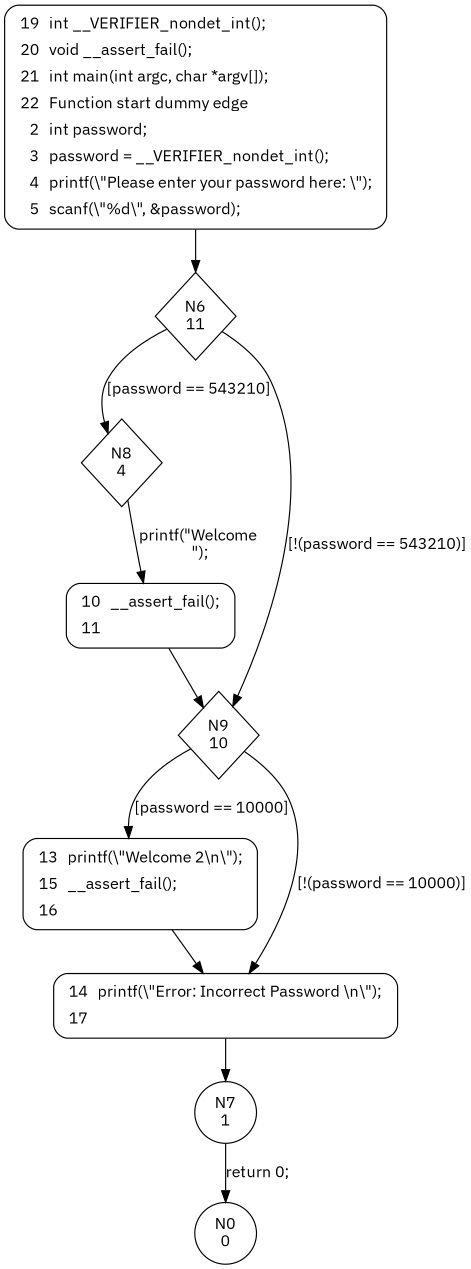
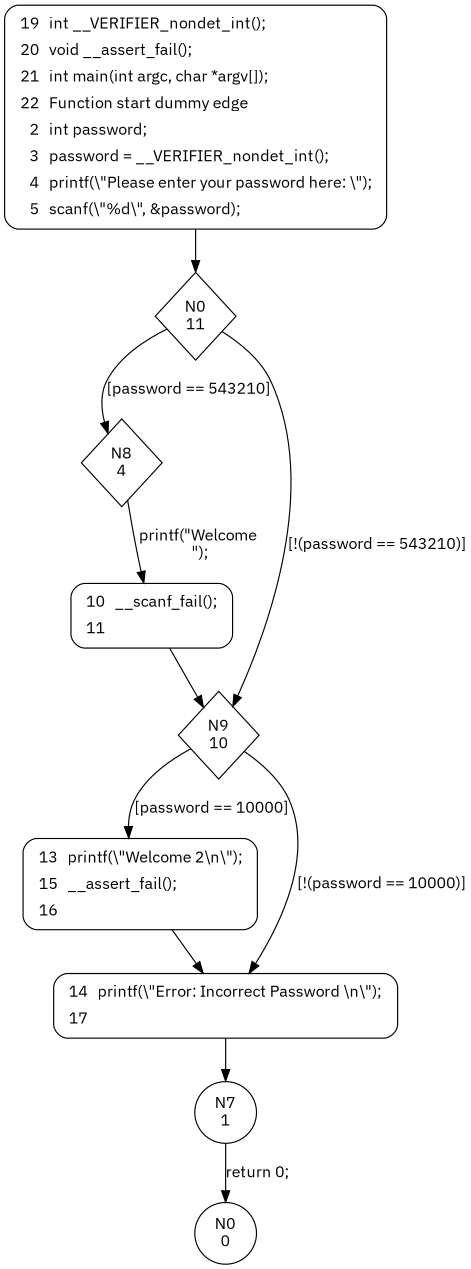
  digraph {
    fontname="IBM Plex Sans"
    node [fontname="IBM Plex Sans" shape=Mrecord]
    edge [fontname="IBM Plex Sans"]
    n1 [fillcolor=white label=<<table border="0" cellborder="0" cellpadding="3" bgcolor="white"><tr><td align="right">19</td><td align="left">int __VERIFIER_nondet_int();</td></tr><tr><td align="right">20</td><td align="left">void __assert_fail();</td></tr><tr><td align="right">21</td><td align="left">int main(int argc, char *argv[]);</td></tr><tr><td align="right">22</td><td align="left">Function start dummy edge</td></tr><tr><td align="right">2</td><td align="left">int password;</td></tr><tr><td align="right">3</td><td align="left">password = __VERIFIER_nondet_int();</td></tr><tr><td align="right">4</td><td align="left">printf(\&quot;Please enter your password here: \&quot;);</td></tr><tr><td align="right">5</td><td align="left">scanf(\&quot;%d\&quot;, &amp;password);</td></tr></table>> penwidth=1 style="filled,bold"]
-   n2 [label="N6\n11" shape=diamond]
+   n2 [label="N0\n11" shape=diamond]
    n3 [label="N8\n4" shape=diamond]
    n4 [label="N9\n10" shape=diamond]
-   n5 [fillcolor=white label=<<table border="0" cellborder="0" cellpadding="3" bgcolor="white"><tr><td align="right">10</td><td align="left">__assert_fail();</td></tr><tr><td align="right">11</td><td align="left"></td></tr></table>> penwidth=1 style="filled,bold"]
+   n5 [fillcolor=white label=<<table border="0" cellborder="0" cellpadding="3" bgcolor="white"><tr><td align="right">10</td><td align="left">__scanf_fail();</td></tr><tr><td align="right">11</td><td align="left"></td></tr></table>> penwidth=1 style="filled,bold"]
    n6 [fillcolor=white label=<<table border="0" cellborder="0" cellpadding="3" bgcolor="white"><tr><td align="right">13</td><td align="left">printf(\&quot;Welcome 2\n\&quot;);</td></tr><tr><td align="right">15</td><td align="left">__assert_fail();</td></tr><tr><td align="right">16</td><td align="left"></td></tr></table>> penwidth=1 style="filled,bold"]
    n7 [fillcolor=white label=<<table border="0" cellborder="0" cellpadding="3" bgcolor="white"><tr><td align="right">14</td><td align="left">printf(\&quot;Error: Incorrect Password \n\&quot;);</td></tr><tr><td align="right">17</td><td align="left"></td></tr></table>> penwidth=1 style="filled,bold"]
    n8 [label="N7\n1" shape=circle]
    n9 [label="N0\n0" shape=circle]
    n1 -> n2
    n2 -> n3 [label="[password == 543210]"]
    n2 -> n4 [label="[!(password == 543210)]"]
    n3 -> n5 [label="printf(\"Welcome \n\");"]
    n4 -> n6 [label="[password == 10000]"]
    n4 -> n7 [label="[!(password == 10000)]"]
    n5 -> n4
    n6 -> n7
    n7 -> n8
    n8 -> n9 [label="return 0;"]
  }
